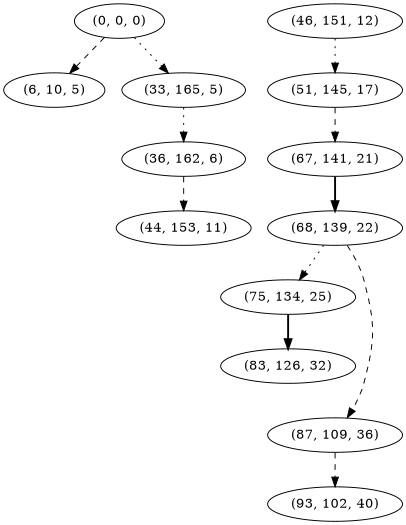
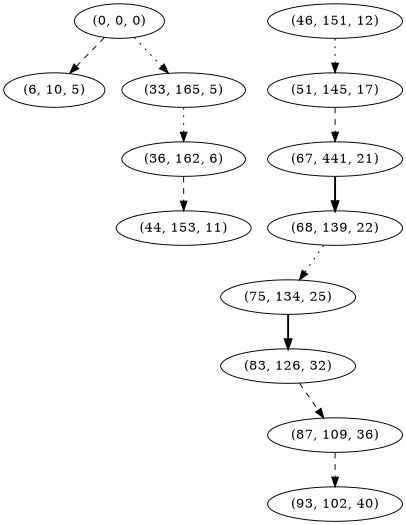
  digraph {
    edge [style=dashed]
    n1 [label="(6, 10, 5)"]
    "(0, 0, 0)"
    "(33, 165, 5)"
    "(36, 162, 6)"
    "(44, 153, 11)"
    "(46, 151, 12)"
    "(51, 145, 17)"
-   "(67, 141, 21)"
+   "(67, 141, 21)" [label="(67, 441, 21)"]
    "(68, 139, 22)"
    "(75, 134, 25)"
    "(83, 126, 32)"
    "(87, 109, 36)"
    "(93, 102, 40)"
    "(0, 0, 0)" -> n1
    "(0, 0, 0)" -> "(33, 165, 5)" [style=dotted]
    "(33, 165, 5)" -> "(36, 162, 6)" [style=dotted]
    "(36, 162, 6)" -> "(44, 153, 11)"
    "(46, 151, 12)" -> "(51, 145, 17)" [style=dotted]
    "(51, 145, 17)" -> "(67, 141, 21)"
    "(67, 141, 21)" -> "(68, 139, 22)" [style=bold]
    "(68, 139, 22)" -> "(75, 134, 25)" [style=dotted]
    "(75, 134, 25)" -> "(83, 126, 32)" [style=bold]
-   "(68, 139, 22)" -> "(87, 109, 36)"
+   "(83, 126, 32)" -> "(87, 109, 36)"
    "(87, 109, 36)" -> "(93, 102, 40)"
  }
